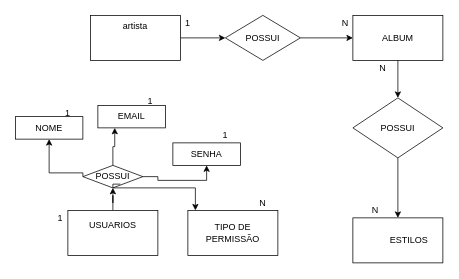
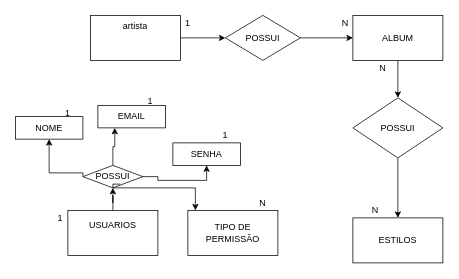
  <mxCell id="0" />
  <mxCell id="1" parent="0" />
  <mxCell id="2" style="edgeStyle=orthogonalEdgeStyle;rounded=0;orthogonalLoop=1;jettySize=auto;html=1;" parent="1" source="3" target="6" edge="1"><mxGeometry relative="1" as="geometry"><mxPoint x="360" y="50" as="targetPoint" /></mxGeometry></mxCell>
  <mxCell id="3" value="" style="rounded=0;whiteSpace=wrap;html=1;" parent="1" vertex="1"><mxGeometry x="120" y="20" width="120" height="60" as="geometry" /></mxCell>
  <mxCell id="4" value="&lt;font style=&quot;vertical-align: inherit&quot;&gt;&lt;font style=&quot;vertical-align: inherit&quot;&gt;artista&lt;/font&gt;&lt;/font&gt;" style="text;html=1;strokeColor=none;fillColor=none;align=center;verticalAlign=middle;whiteSpace=wrap;rounded=0;" parent="1" vertex="1"><mxGeometry x="160" y="25" width="40" height="20" as="geometry" /></mxCell>
  <mxCell id="5" style="edgeStyle=orthogonalEdgeStyle;rounded=0;orthogonalLoop=1;jettySize=auto;html=1;" parent="1" source="6" target="10" edge="1"><mxGeometry relative="1" as="geometry"><mxPoint x="480" y="50" as="targetPoint" /></mxGeometry></mxCell>
  <mxCell id="6" value="" style="rhombus;whiteSpace=wrap;html=1;" parent="1" vertex="1"><mxGeometry x="300" y="20" width="100" height="60" as="geometry" /></mxCell>
  <mxCell id="7" value="&lt;font style=&quot;vertical-align: inherit&quot;&gt;&lt;font style=&quot;vertical-align: inherit&quot;&gt;POSSUI&lt;/font&gt;&lt;/font&gt;" style="text;html=1;strokeColor=none;fillColor=none;align=center;verticalAlign=middle;whiteSpace=wrap;rounded=0;" parent="1" vertex="1"><mxGeometry x="330" y="40" width="40" height="20" as="geometry" /></mxCell>
  <mxCell id="8" value="&lt;font style=&quot;vertical-align: inherit&quot;&gt;&lt;font style=&quot;vertical-align: inherit&quot;&gt;1&lt;/font&gt;&lt;/font&gt;" style="text;html=1;strokeColor=none;fillColor=none;align=center;verticalAlign=middle;whiteSpace=wrap;rounded=0;" parent="1" vertex="1"><mxGeometry x="230" y="20" width="40" height="20" as="geometry" /></mxCell>
  <mxCell id="9" style="edgeStyle=orthogonalEdgeStyle;rounded=0;orthogonalLoop=1;jettySize=auto;html=1;" parent="1" source="10" target="15" edge="1"><mxGeometry relative="1" as="geometry"><mxPoint x="530" y="140" as="targetPoint" /></mxGeometry></mxCell>
  <mxCell id="10" value="" style="rounded=0;whiteSpace=wrap;html=1;" parent="1" vertex="1"><mxGeometry x="470" y="20" width="120" height="60" as="geometry" /></mxCell>
  <mxCell id="11" value="&lt;font style=&quot;vertical-align: inherit&quot;&gt;&lt;font style=&quot;vertical-align: inherit&quot;&gt;&lt;font style=&quot;vertical-align: inherit&quot;&gt;&lt;font style=&quot;vertical-align: inherit&quot;&gt;ALBUM&lt;/font&gt;&lt;/font&gt;&lt;/font&gt;&lt;/font&gt;" style="text;html=1;strokeColor=none;fillColor=none;align=center;verticalAlign=middle;whiteSpace=wrap;rounded=0;" parent="1" vertex="1"><mxGeometry x="510" y="40" width="40" height="20" as="geometry" /></mxCell>
  <mxCell id="12" value="&lt;font style=&quot;vertical-align: inherit&quot;&gt;&lt;font style=&quot;vertical-align: inherit&quot;&gt;N&lt;/font&gt;&lt;/font&gt;" style="text;html=1;strokeColor=none;fillColor=none;align=center;verticalAlign=middle;whiteSpace=wrap;rounded=0;" parent="1" vertex="1"><mxGeometry x="440" y="20" width="40" height="20" as="geometry" /></mxCell>
  <mxCell id="13" value="&lt;font style=&quot;vertical-align: inherit&quot;&gt;&lt;font style=&quot;vertical-align: inherit&quot;&gt;N&lt;/font&gt;&lt;/font&gt;" style="text;html=1;strokeColor=none;fillColor=none;align=center;verticalAlign=middle;whiteSpace=wrap;rounded=0;" parent="1" vertex="1"><mxGeometry x="490" y="80" width="40" height="20" as="geometry" /></mxCell>
  <mxCell id="14" style="edgeStyle=orthogonalEdgeStyle;rounded=0;orthogonalLoop=1;jettySize=auto;html=1;" parent="1" source="15" target="18" edge="1"><mxGeometry relative="1" as="geometry"><mxPoint x="530" y="270" as="targetPoint" /></mxGeometry></mxCell>
  <mxCell id="15" value="" style="rhombus;whiteSpace=wrap;html=1;" parent="1" vertex="1"><mxGeometry x="470" y="130" width="120" height="80" as="geometry" /></mxCell>
  <mxCell id="16" value="&lt;font style=&quot;vertical-align: inherit&quot;&gt;&lt;font style=&quot;vertical-align: inherit&quot;&gt;POSSUI&lt;/font&gt;&lt;/font&gt;" style="text;html=1;strokeColor=none;fillColor=none;align=center;verticalAlign=middle;whiteSpace=wrap;rounded=0;" parent="1" vertex="1"><mxGeometry x="510" y="160" width="40" height="20" as="geometry" /></mxCell>
  <mxCell id="17" value="&lt;font style=&quot;vertical-align: inherit&quot;&gt;&lt;font style=&quot;vertical-align: inherit&quot;&gt;N&lt;/font&gt;&lt;/font&gt;" style="text;html=1;strokeColor=none;fillColor=none;align=center;verticalAlign=middle;whiteSpace=wrap;rounded=0;" parent="1" vertex="1"><mxGeometry x="480" y="270" width="40" height="20" as="geometry" /></mxCell>
  <mxCell id="18" value="" style="rounded=0;whiteSpace=wrap;html=1;" parent="1" vertex="1"><mxGeometry x="470" y="290" width="120" height="60" as="geometry" /></mxCell>
- <mxCell id="19" value="&lt;font style=&quot;vertical-align: inherit&quot;&gt;&lt;font style=&quot;vertical-align: inherit&quot;&gt;ESTILOS&lt;/font&gt;&lt;/font&gt;" style="text;html=1;strokeColor=none;fillColor=none;align=center;verticalAlign=middle;whiteSpace=wrap;rounded=0;" parent="1" vertex="1"><mxGeometry x="525" y="310" width="40" height="20" as="geometry" /></mxCell>
+ <mxCell id="19" value="&lt;font style=&quot;vertical-align: inherit&quot;&gt;&lt;font style=&quot;vertical-align: inherit&quot;&gt;ESTILOS&lt;/font&gt;&lt;/font&gt;" style="text;html=1;strokeColor=none;fillColor=none;align=center;verticalAlign=middle;whiteSpace=wrap;rounded=0;" parent="1" vertex="1"><mxGeometry x="510" y="310" width="40" height="20" as="geometry" /></mxCell>
  <mxCell id="20" style="edgeStyle=orthogonalEdgeStyle;rounded=0;orthogonalLoop=1;jettySize=auto;html=1;" parent="1" source="21" target="25" edge="1"><mxGeometry relative="1" as="geometry"><mxPoint x="150" y="260" as="targetPoint" /></mxGeometry></mxCell>
  <mxCell id="21" value="" style="rounded=0;whiteSpace=wrap;html=1;" parent="1" vertex="1"><mxGeometry x="90" y="280" width="120" height="60" as="geometry" /></mxCell>
  <mxCell id="22" value="&lt;font style=&quot;vertical-align: inherit&quot;&gt;&lt;font style=&quot;vertical-align: inherit&quot;&gt;USUARIOS&lt;/font&gt;&lt;/font&gt;" style="text;html=1;strokeColor=none;fillColor=none;align=center;verticalAlign=middle;whiteSpace=wrap;rounded=0;" parent="1" vertex="1"><mxGeometry x="130" y="290" width="40" height="20" as="geometry" /></mxCell>
  <mxCell id="23" style="edgeStyle=orthogonalEdgeStyle;rounded=0;orthogonalLoop=1;jettySize=auto;html=1;entryX=0.5;entryY=1;entryDx=0;entryDy=0;" parent="1" source="25" target="33" edge="1"><mxGeometry relative="1" as="geometry" /></mxCell>
  <mxCell id="24" style="edgeStyle=orthogonalEdgeStyle;rounded=0;orthogonalLoop=1;jettySize=auto;html=1;entryX=0.25;entryY=1;entryDx=0;entryDy=0;" parent="1" source="25" target="31" edge="1"><mxGeometry relative="1" as="geometry" /></mxCell>
  <mxCell id="25" value="" style="rhombus;whiteSpace=wrap;html=1;" parent="1" vertex="1"><mxGeometry x="110" y="220" width="80" height="30" as="geometry" /></mxCell>
  <mxCell id="26" style="edgeStyle=orthogonalEdgeStyle;rounded=0;orthogonalLoop=1;jettySize=auto;html=1;" parent="1" target="29" edge="1"><mxGeometry relative="1" as="geometry"><mxPoint x="80" y="200" as="targetPoint" /><mxPoint x="110" y="235" as="sourcePoint" /><Array as="points"><mxPoint x="110" y="230" /><mxPoint x="65" y="230" /></Array></mxGeometry></mxCell>
  <mxCell id="27" style="edgeStyle=orthogonalEdgeStyle;rounded=0;orthogonalLoop=1;jettySize=auto;html=1;exitX=0.75;exitY=1;exitDx=0;exitDy=0;exitPerimeter=0;" parent="1" source="28" target="35" edge="1"><mxGeometry relative="1" as="geometry"><mxPoint x="260" y="300" as="targetPoint" /><Array as="points"><mxPoint x="150" y="245" /><mxPoint x="150" y="250" /><mxPoint x="260" y="250" /></Array></mxGeometry></mxCell>
  <mxCell id="28" value="&lt;font style=&quot;vertical-align: inherit&quot;&gt;&lt;font style=&quot;vertical-align: inherit&quot;&gt;POSSUI&lt;/font&gt;&lt;/font&gt;" style="text;html=1;strokeColor=none;fillColor=none;align=center;verticalAlign=middle;whiteSpace=wrap;rounded=0;" parent="1" vertex="1"><mxGeometry x="130" y="225" width="40" height="20" as="geometry" /></mxCell>
  <mxCell id="29" value="" style="rounded=0;whiteSpace=wrap;html=1;" parent="1" vertex="1"><mxGeometry x="20" y="155" width="90" height="30" as="geometry" /></mxCell>
  <mxCell id="30" value="&lt;font style=&quot;vertical-align: inherit&quot;&gt;&lt;font style=&quot;vertical-align: inherit&quot;&gt;NOME&lt;/font&gt;&lt;/font&gt;" style="text;html=1;strokeColor=none;fillColor=none;align=center;verticalAlign=middle;whiteSpace=wrap;rounded=0;" parent="1" vertex="1"><mxGeometry x="45" y="160" width="40" height="20" as="geometry" /></mxCell>
  <mxCell id="31" value="" style="rounded=0;whiteSpace=wrap;html=1;" parent="1" vertex="1"><mxGeometry x="130" y="140" width="90" height="30" as="geometry" /></mxCell>
  <mxCell id="32" value="&lt;font style=&quot;vertical-align: inherit&quot;&gt;&lt;font style=&quot;vertical-align: inherit&quot;&gt;EMAIL&lt;/font&gt;&lt;/font&gt;" style="text;html=1;strokeColor=none;fillColor=none;align=center;verticalAlign=middle;whiteSpace=wrap;rounded=0;" parent="1" vertex="1"><mxGeometry x="155" y="145" width="40" height="20" as="geometry" /></mxCell>
  <mxCell id="33" value="" style="rounded=0;whiteSpace=wrap;html=1;" parent="1" vertex="1"><mxGeometry x="230" y="190" width="90" height="30" as="geometry" /></mxCell>
  <mxCell id="34" value="&lt;font style=&quot;vertical-align: inherit&quot;&gt;&lt;font style=&quot;vertical-align: inherit&quot;&gt;SENHA&lt;/font&gt;&lt;/font&gt;" style="text;html=1;strokeColor=none;fillColor=none;align=center;verticalAlign=middle;whiteSpace=wrap;rounded=0;" parent="1" vertex="1"><mxGeometry x="255" y="195" width="40" height="20" as="geometry" /></mxCell>
  <mxCell id="35" value="" style="rounded=0;whiteSpace=wrap;html=1;" parent="1" vertex="1"><mxGeometry x="250" y="280" width="120" height="60" as="geometry" /></mxCell>
  <mxCell id="36" value="&lt;font style=&quot;vertical-align: inherit&quot;&gt;&lt;font style=&quot;vertical-align: inherit&quot;&gt;&lt;font style=&quot;vertical-align: inherit&quot;&gt;&lt;font style=&quot;vertical-align: inherit&quot;&gt;TIPO DE PERMISSÃO&lt;/font&gt;&lt;/font&gt;&lt;/font&gt;&lt;/font&gt;" style="text;html=1;strokeColor=none;fillColor=none;align=center;verticalAlign=middle;whiteSpace=wrap;rounded=0;" parent="1" vertex="1"><mxGeometry x="290" y="300" width="40" height="20" as="geometry" /></mxCell>
  <mxCell id="37" value="&lt;font style=&quot;vertical-align: inherit&quot;&gt;&lt;font style=&quot;vertical-align: inherit&quot;&gt;1&lt;/font&gt;&lt;/font&gt;" style="text;html=1;strokeColor=none;fillColor=none;align=center;verticalAlign=middle;whiteSpace=wrap;rounded=0;" parent="1" vertex="1"><mxGeometry x="60" y="280" width="40" height="20" as="geometry" /></mxCell>
  <mxCell id="38" value="&lt;font style=&quot;vertical-align: inherit&quot;&gt;&lt;font style=&quot;vertical-align: inherit&quot;&gt;1&lt;/font&gt;&lt;/font&gt;" style="text;html=1;strokeColor=none;fillColor=none;align=center;verticalAlign=middle;whiteSpace=wrap;rounded=0;" parent="1" vertex="1"><mxGeometry x="70" y="140" width="40" height="20" as="geometry" /></mxCell>
  <mxCell id="39" value="&lt;font style=&quot;vertical-align: inherit&quot;&gt;&lt;font style=&quot;vertical-align: inherit&quot;&gt;1&lt;/font&gt;&lt;/font&gt;" style="text;html=1;strokeColor=none;fillColor=none;align=center;verticalAlign=middle;whiteSpace=wrap;rounded=0;" parent="1" vertex="1"><mxGeometry x="180" y="125" width="40" height="20" as="geometry" /></mxCell>
  <mxCell id="40" value="&lt;font style=&quot;vertical-align: inherit&quot;&gt;&lt;font style=&quot;vertical-align: inherit&quot;&gt;1&lt;/font&gt;&lt;/font&gt;" style="text;html=1;strokeColor=none;fillColor=none;align=center;verticalAlign=middle;whiteSpace=wrap;rounded=0;" parent="1" vertex="1"><mxGeometry x="280" y="170" width="40" height="20" as="geometry" /></mxCell>
  <mxCell id="41" value="&lt;font style=&quot;vertical-align: inherit&quot;&gt;&lt;font style=&quot;vertical-align: inherit&quot;&gt;N&lt;/font&gt;&lt;/font&gt;" style="text;html=1;strokeColor=none;fillColor=none;align=center;verticalAlign=middle;whiteSpace=wrap;rounded=0;" parent="1" vertex="1"><mxGeometry x="330" y="260" width="40" height="20" as="geometry" /></mxCell>
